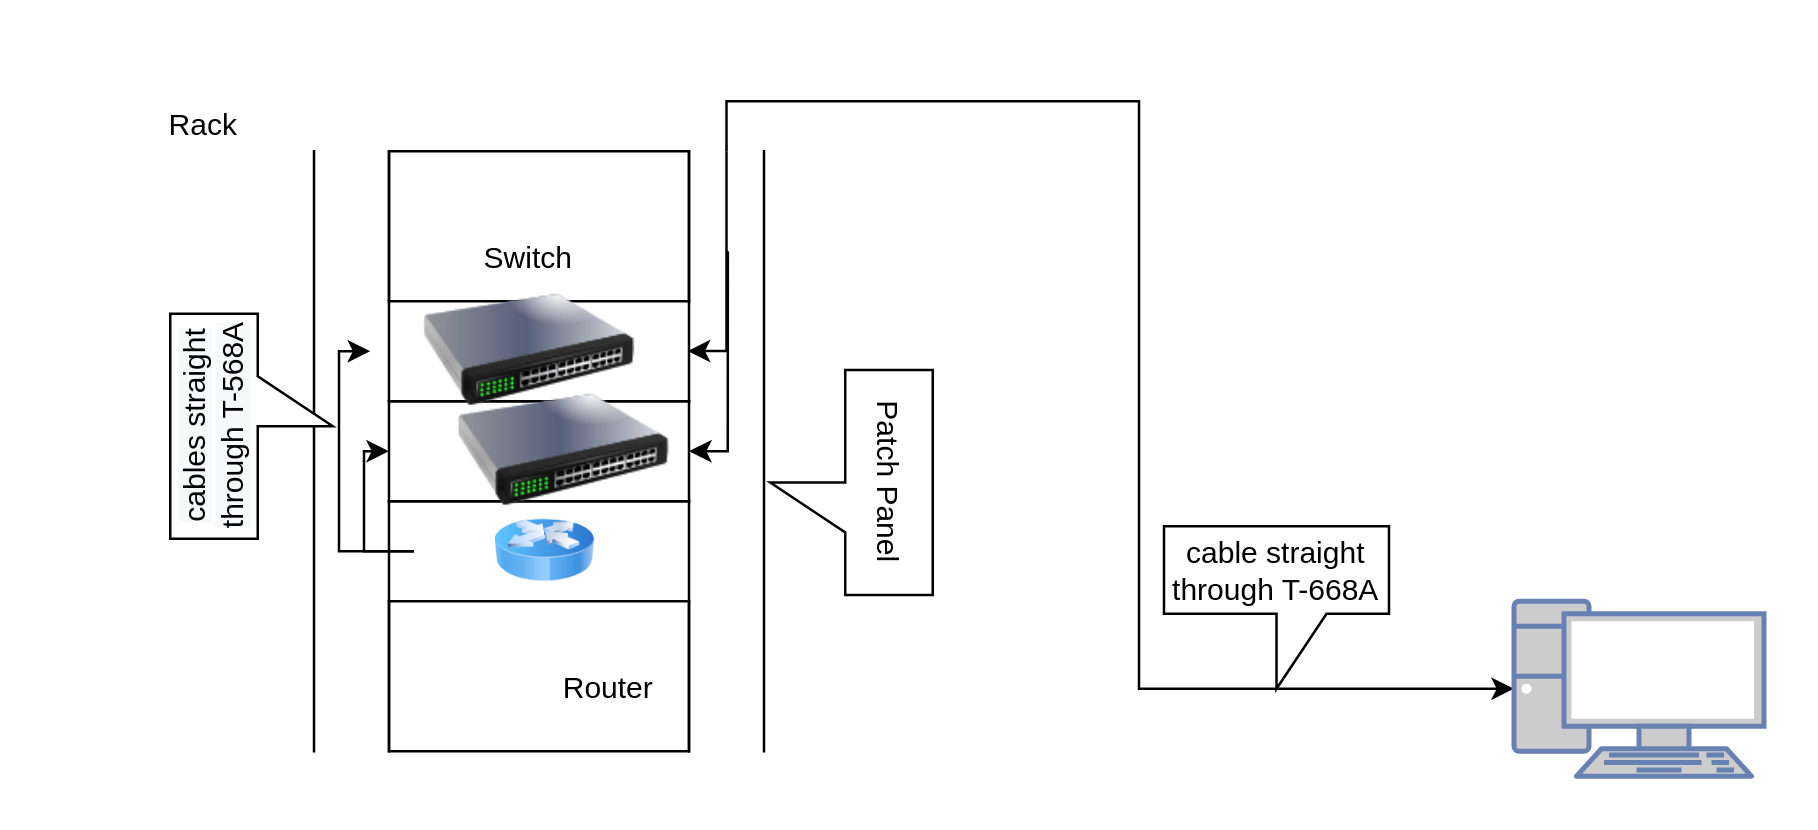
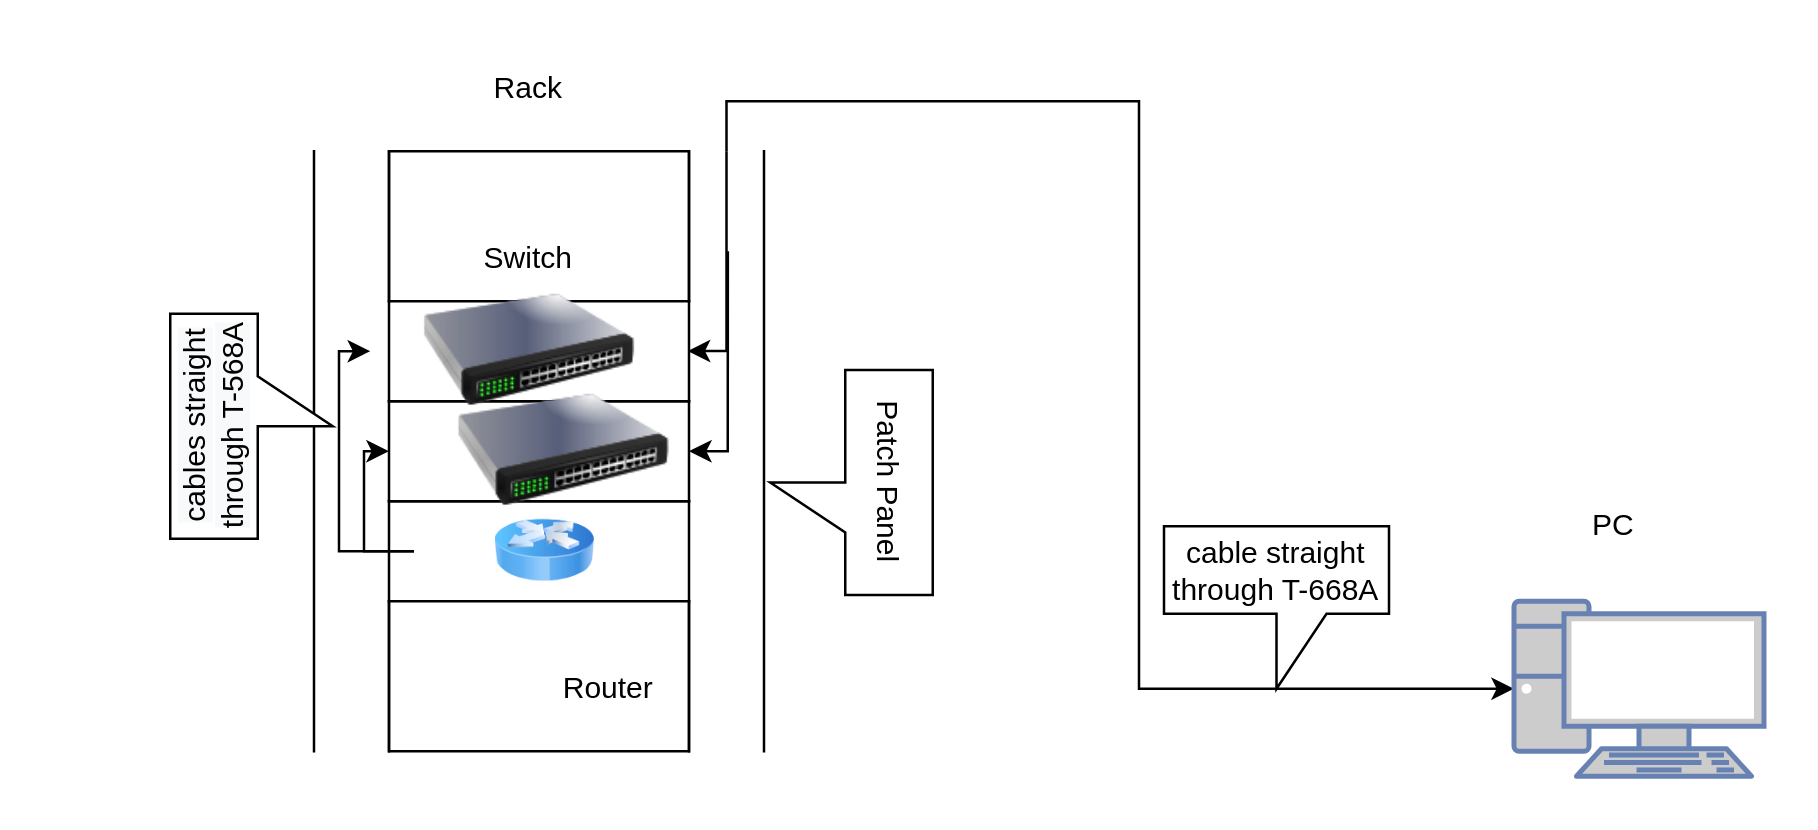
  <mxCell id="0" />
  <mxCell id="1" parent="0" />
  <mxCell id="2" value="" style="shape=partialRectangle;whiteSpace=wrap;html=1;bottom=1;right=1;left=1;top=0;fillColor=none;routingCenterX=-0.5;" vertex="1" parent="1"><mxGeometry x="155" y="240" width="120" height="60" as="geometry" /></mxCell>
  <mxCell id="3" value="" style="shape=partialRectangle;whiteSpace=wrap;html=1;left=0;right=0;fillColor=none;" vertex="1" parent="1"><mxGeometry x="155" y="200" width="120" height="40" as="geometry" /></mxCell>
  <mxCell id="4" value="" style="shape=partialRectangle;whiteSpace=wrap;html=1;left=0;right=0;fillColor=none;" vertex="1" parent="1"><mxGeometry x="155" y="120" width="120" height="40" as="geometry" /></mxCell>
  <mxCell id="5" value="" style="shape=partialRectangle;whiteSpace=wrap;html=1;left=0;right=0;fillColor=none;" vertex="1" parent="1"><mxGeometry x="155" y="160" width="120" height="40" as="geometry" /></mxCell>
  <mxCell id="6" value="" style="shape=partialRectangle;whiteSpace=wrap;html=1;bottom=1;right=1;left=1;top=0;fillColor=none;routingCenterX=-0.5;rotation=-180;" vertex="1" parent="1"><mxGeometry x="155" y="60" width="120" height="60" as="geometry" /></mxCell>
  <mxCell id="7" value="" style="shape=partialRectangle;whiteSpace=wrap;html=1;left=0;right=0;fillColor=none;rotation=90;" vertex="1" parent="1"><mxGeometry x="20" y="165" width="240" height="30" as="geometry" /></mxCell>
  <mxCell id="8" style="edgeStyle=orthogonalEdgeStyle;rounded=0;orthogonalLoop=1;jettySize=auto;html=1;fillColor=#003366;elbow=vertical;exitX=0;exitY=0.5;exitDx=0;exitDy=0;" edge="1" parent="1" source="9" target="10"><mxGeometry relative="1" as="geometry" /></mxCell>
  <mxCell id="9" value="" style="shape=partialRectangle;whiteSpace=wrap;html=1;left=0;right=0;fillColor=none;rotation=90;" vertex="1" parent="1"><mxGeometry x="170" y="165" width="240" height="30" as="geometry" /></mxCell>
  <mxCell id="10" value="" style="fontColor=#0066CC;verticalAlign=top;verticalLabelPosition=bottom;labelPosition=center;align=center;html=1;outlineConnect=0;fillColor=#CCCCCC;strokeColor=#6881B3;gradientColor=none;gradientDirection=north;strokeWidth=2;shape=mxgraph.networks.pc;" vertex="1" parent="1"><mxGeometry x="605" y="240" width="100" height="70" as="geometry" /></mxCell>
  <mxCell id="11" value="" style="image;html=1;image=img/lib/clip_art/networking/Switch_128x128.png" vertex="1" parent="1"><mxGeometry x="147.5" y="117.5" width="127.5" height="45" as="geometry" /></mxCell>
  <mxCell id="12" value="" style="image;html=1;image=img/lib/clip_art/networking/Switch_128x128.png" vertex="1" parent="1"><mxGeometry x="155" y="157.5" width="140" height="45" as="geometry" /></mxCell>
  <mxCell id="13" style="edgeStyle=orthogonalEdgeStyle;rounded=0;orthogonalLoop=1;jettySize=auto;html=1;exitX=0;exitY=0.5;exitDx=0;exitDy=0;entryX=0;entryY=0.5;entryDx=0;entryDy=0;fillColor=#003366;" edge="1" parent="1" source="15" target="12"><mxGeometry relative="1" as="geometry" /></mxCell>
  <mxCell id="14" style="edgeStyle=orthogonalEdgeStyle;rounded=0;orthogonalLoop=1;jettySize=auto;html=1;exitX=0;exitY=0.5;exitDx=0;exitDy=0;entryX=0;entryY=0.5;entryDx=0;entryDy=0;fillColor=#003366;" edge="1" parent="1" source="15" target="11"><mxGeometry relative="1" as="geometry"><Array as="points"><mxPoint x="135" y="220" /><mxPoint x="135" y="140" /></Array></mxGeometry></mxCell>
  <mxCell id="15" value="" style="image;html=1;image=img/lib/clip_art/networking/Router_Icon_128x128.png" vertex="1" parent="1"><mxGeometry x="165" y="207.5" width="105" height="25" as="geometry" /></mxCell>
  <mxCell id="16" style="edgeStyle=orthogonalEdgeStyle;rounded=0;orthogonalLoop=1;jettySize=auto;html=1;exitX=0;exitY=0.5;exitDx=0;exitDy=0;fillColor=#003366;entryX=0.333;entryY=1.018;entryDx=0;entryDy=0;entryPerimeter=0;" edge="1" parent="1" source="9" target="9"><mxGeometry relative="1" as="geometry"><Array as="points"><mxPoint x="290" y="140" /></Array></mxGeometry></mxCell>
  <mxCell id="17" style="edgeStyle=orthogonalEdgeStyle;rounded=0;orthogonalLoop=1;jettySize=auto;html=1;exitX=0;exitY=0.5;exitDx=0;exitDy=0;fillColor=#003366;entryX=0.333;entryY=1.018;entryDx=0;entryDy=0;entryPerimeter=0;" edge="1" parent="1"><mxGeometry relative="1" as="geometry"><mxPoint x="290.54" y="100.04" as="sourcePoint" /><mxPoint x="275" y="179.96" as="targetPoint" /><Array as="points"><mxPoint x="290.54" y="180.04" /></Array></mxGeometry></mxCell>
- <mxCell id="18" value="Rack" style="text;html=1;strokeColor=none;fillColor=none;align=center;verticalAlign=middle;whiteSpace=wrap;rounded=0;" vertex="1" parent="1"><mxGeometry x="51.25" y="35" width="60" height="30" as="geometry" /></mxCell>
+ <mxCell id="18" value="Rack" style="text;html=1;strokeColor=none;fillColor=none;align=center;verticalAlign=middle;whiteSpace=wrap;rounded=0;" vertex="1" parent="1"><mxGeometry x="181.25" y="20" width="60" height="30" as="geometry" /></mxCell>
+ <mxCell id="19" value="PC" style="text;html=1;strokeColor=none;fillColor=none;align=center;verticalAlign=middle;whiteSpace=wrap;rounded=0;" vertex="1" parent="1"><mxGeometry x="615" y="195" width="60" height="30" as="geometry" /></mxCell>
  <mxCell id="20" value="Switch&lt;span style=&quot;color: rgba(0 , 0 , 0 , 0) ; font-family: monospace ; font-size: 0px&quot;&gt;%3CmxGraphModel%3E%3Croot%3E%3CmxCell%20id%3D%220%22%2F%3E%3CmxCell%20id%3D%221%22%20parent%3D%220%22%2F%3E%3CmxCell%20id%3D%222%22%20value%3D%22Rack%22%20style%3D%22text%3Bhtml%3D1%3BstrokeColor%3Dnone%3BfillColor%3Dnone%3Balign%3Dcenter%3BverticalAlign%3Dmiddle%3BwhiteSpace%3Dwrap%3Brounded%3D0%3B%22%20vertex%3D%221%22%20parent%3D%221%22%3E%3CmxGeometry%20x%3D%22126.25%22%20y%3D%2230%22%20width%3D%2260%22%20height%3D%2230%22%20as%3D%22geometry%22%2F%3E%3C%2FmxCell%3E%3C%2Froot%3E%3C%2FmxGraphModel%3E&lt;/span&gt;" style="text;html=1;strokeColor=none;fillColor=none;align=center;verticalAlign=middle;whiteSpace=wrap;rounded=0;" vertex="1" parent="1"><mxGeometry x="181.25" y="87.5" width="60" height="30" as="geometry" /></mxCell>
  <mxCell id="21" value="Router" style="text;html=1;strokeColor=none;fillColor=none;align=center;verticalAlign=middle;whiteSpace=wrap;rounded=0;" vertex="1" parent="1"><mxGeometry x="212.5" y="260" width="60" height="30" as="geometry" /></mxCell>
  <mxCell id="22" value="cable straight through T-668A" style="shape=callout;whiteSpace=wrap;html=1;perimeter=calloutPerimeter;" vertex="1" parent="1"><mxGeometry x="465" y="210" width="90" height="65" as="geometry" /></mxCell>
  <mxCell id="23" value="Patch Panel" style="shape=callout;whiteSpace=wrap;html=1;perimeter=calloutPerimeter;rotation=90;" vertex="1" parent="1"><mxGeometry x="295" y="160" width="90" height="65" as="geometry" /></mxCell>
  <mxCell id="24" value="&lt;span style=&quot;background-color: rgb(248 , 249 , 250)&quot;&gt;cables straight through T-568A&lt;/span&gt;" style="shape=callout;whiteSpace=wrap;html=1;perimeter=calloutPerimeter;rotation=-90;" vertex="1" parent="1"><mxGeometry y="137.5" width="90" height="65" as="geometry" x="55" /></mxCell>
